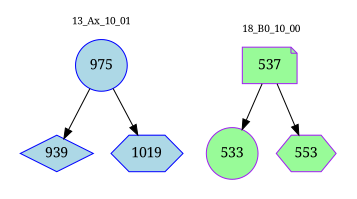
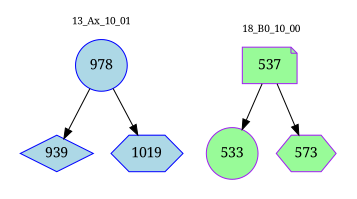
  digraph {
    fontname="Noto Serif"
    node [color=blue fillcolor=lightblue fontname="Noto Serif" shape=circle style=filled]
    edge [color=black fontname="Noto Serif"]
-   n1 [label=975]
+   n1 [label=978]
    n2 [label=939 shape=diamond]
    n3 [label=1019 shape=hexagon]
    n4 [color=purple fillcolor=palegreen label=537 shape=note]
    n5 [color=purple fillcolor=palegreen label=533]
-   n6 [color=purple fillcolor=palegreen label=553 shape=hexagon]
+   n6 [color=purple fillcolor=palegreen label=573 shape=hexagon]
    subgraph cluster_1 {
      color=white
      fontsize=10
      label="13_Ax_10_01"
      n1
      n2
      n3
    }
    subgraph cluster_2 {
      color=white
      fontsize=10
      label="18_B0_10_00"
      n4
      n5
      n6
    }
    n1 -> n2
    n1 -> n3
    n4 -> n5
    n4 -> n6
  }
